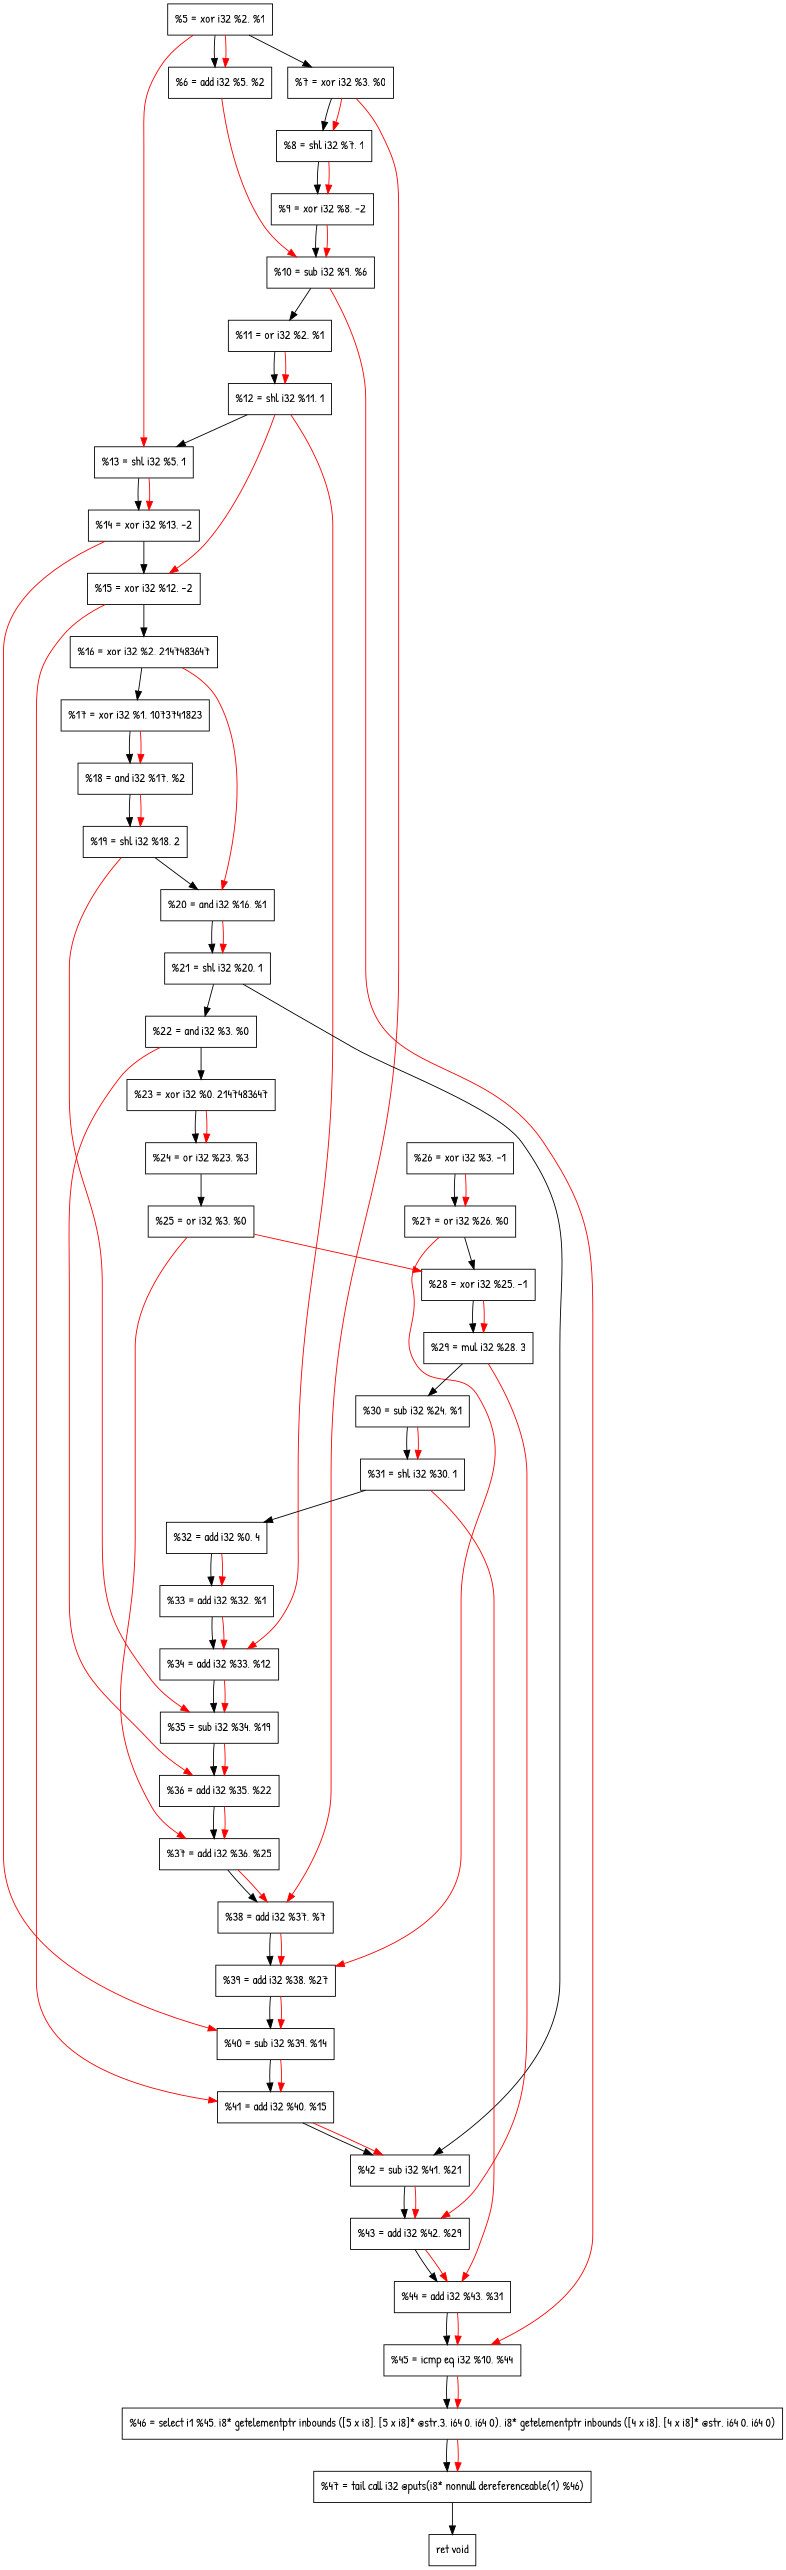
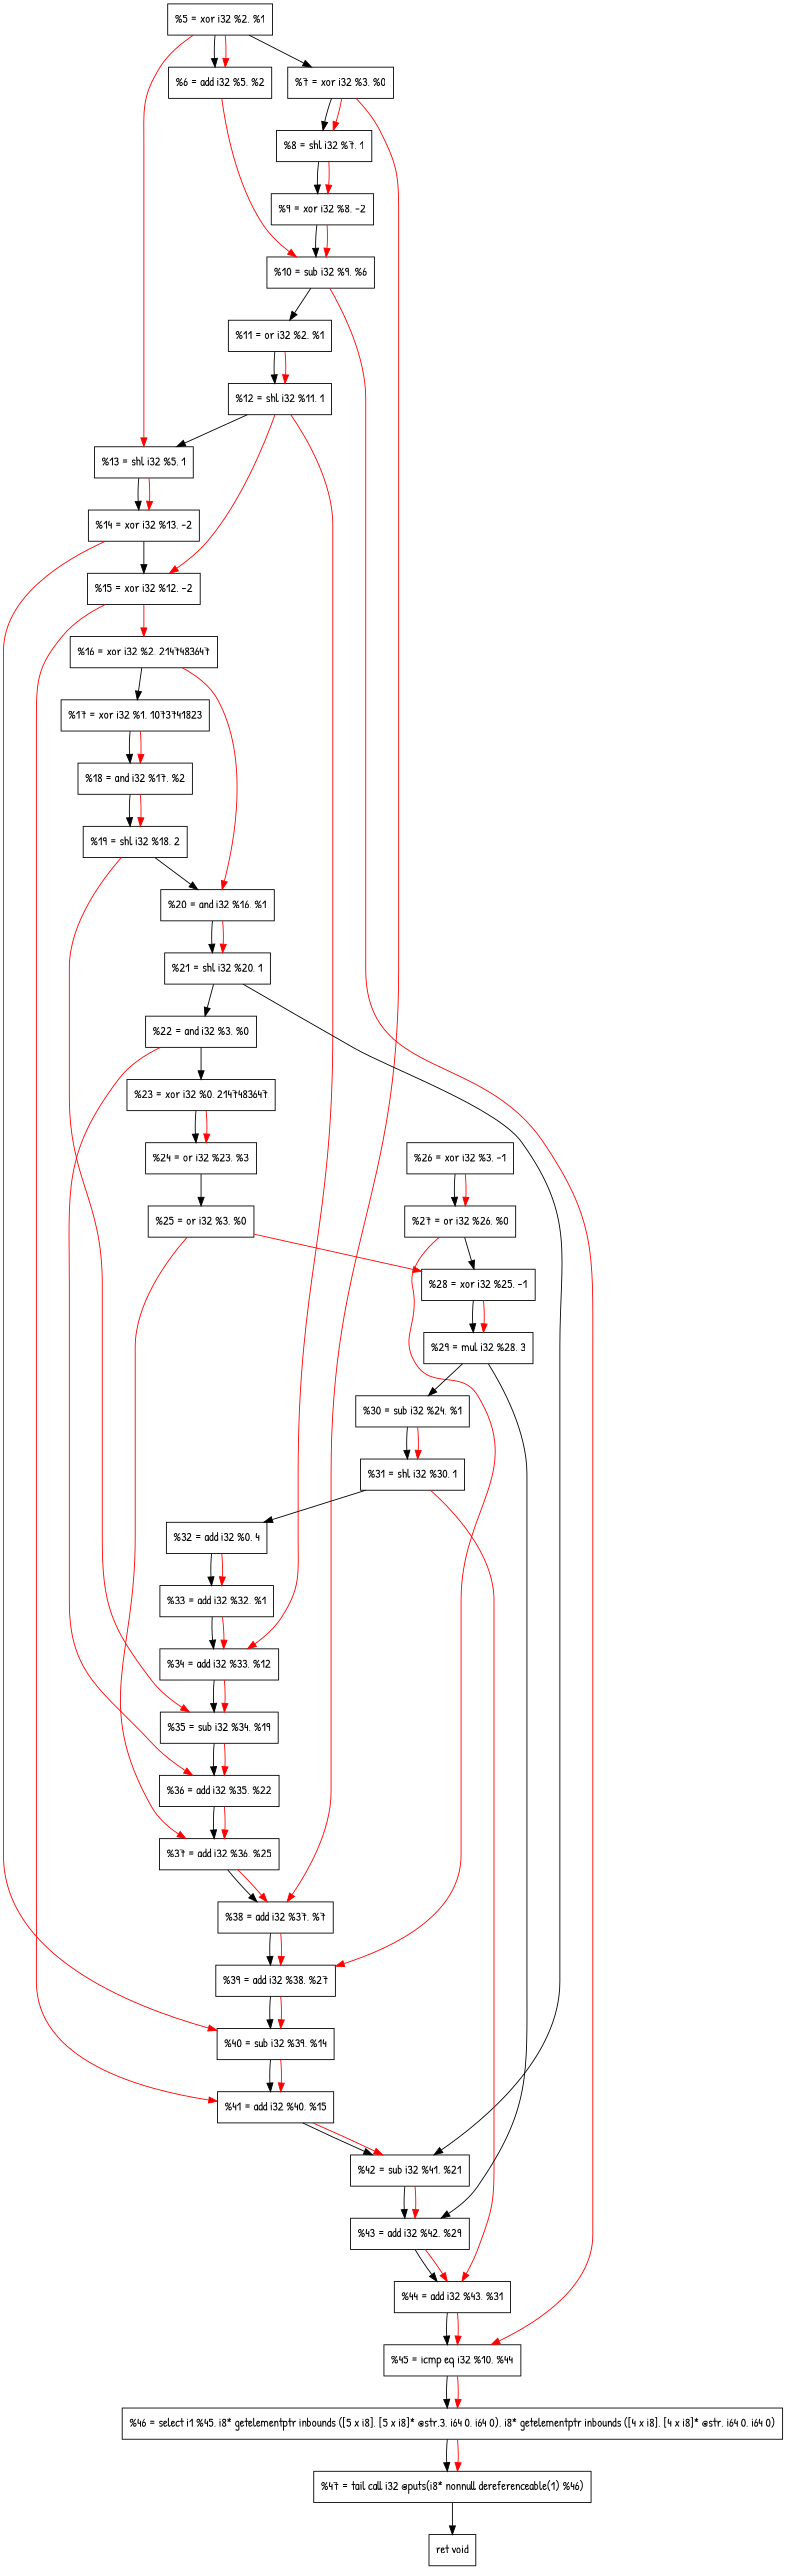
  digraph {
    fontname="Patrick Hand"
    node [fontname="Patrick Hand" shape=record]
    edge [fontname="Patrick Hand" color=red]
    n1 [label="  %5 = xor i32 %2, %1"]
    n2 [label="  %6 = add i32 %5, %2"]
    n3 [label="  %13 = shl i32 %5, 1"]
    n4 [label="  %7 = xor i32 %3, %0"]
    n5 [label="  %10 = sub i32 %9, %6"]
    n6 [label="  %14 = xor i32 %13, -2"]
    n7 [label="  %8 = shl i32 %7, 1"]
    n8 [label="  %38 = add i32 %37, %7"]
    n9 [label="  %11 = or i32 %2, %1"]
    n10 [label="  %45 = icmp eq i32 %10, %44"]
    n11 [label="  %9 = xor i32 %8, -2"]
    n12 [label="  %39 = add i32 %38, %27"]
    n13 [label="  %12 = shl i32 %11, 1"]
    n14 [label="  %46 = select i1 %45, i8* getelementptr inbounds ([5 x i8], [5 x i8]* @str.3, i64 0, i64 0), i8* getelementptr inbounds ([4 x i8], [4 x i8]* @str, i64 0, i64 0)"]
    n15 [label="  %15 = xor i32 %12, -2"]
    n16 [label="  %34 = add i32 %33, %12"]
    n17 [label="  %16 = xor i32 %2, 2147483647"]
    n18 [label="  %41 = add i32 %40, %15"]
    n19 [label="  %35 = sub i32 %34, %19"]
    n20 [label="  %40 = sub i32 %39, %14"]
    n21 [label="  %17 = xor i32 %1, 1073741823"]
    n22 [label="  %20 = and i32 %16, %1"]
    n23 [label="  %42 = sub i32 %41, %21"]
    n24 [label="  %18 = and i32 %17, %2"]
    n25 [label="  %21 = shl i32 %20, 1"]
    n26 [label="  %19 = shl i32 %18, 2"]
    n27 [label="  %36 = add i32 %35, %22"]
    n28 [label="  %22 = and i32 %3, %0"]
    n29 [label="  %23 = xor i32 %0, 2147483647"]
    n30 [label="  %43 = add i32 %42, %29"]
    n31 [label="  %24 = or i32 %23, %3"]
    n32 [label="  %37 = add i32 %36, %25"]
    n33 [label="  %25 = or i32 %3, %0"]
    n34 [label="  %28 = xor i32 %25, -1"]
    n35 [label="  %30 = sub i32 %24, %1"]
    n36 [label="  %31 = shl i32 %30, 1"]
    n37 [label="  %26 = xor i32 %3, -1"]
    n38 [label="  %27 = or i32 %26, %0"]
    n39 [label="  %29 = mul i32 %28, 3"]
    n40 [label="  %44 = add i32 %43, %31"]
    n41 [label="  %32 = add i32 %0, 4"]
    n42 [label="  %33 = add i32 %32, %1"]
    n43 [label="  %47 = tail call i32 @puts(i8* nonnull dereferenceable(1) %46)"]
    n44 [label="  ret void"]
    n1 -> n2 [color=""]
    n1 -> n2
    n1 -> n3
    n1 -> n4 [color=""]
    n2 -> n5
    n3 -> n6 [color=""]
    n3 -> n6
    n4 -> n7 [color=""]
    n4 -> n7
    n4 -> n8
    n5 -> n9 [color=""]
    n5 -> n10
    n6 -> n15 [color=""]
    n6 -> n20
    n7 -> n11 [color=""]
    n7 -> n11
    n8 -> n12 [color=""]
    n8 -> n12
    n9 -> n13 [color=""]
    n9 -> n13
    n10 -> n14 [color=""]
    n10 -> n14
    n11 -> n5 [color=""]
    n11 -> n5
    n12 -> n20 [color=""]
    n12 -> n20
    n13 -> n3 [color=""]
    n13 -> n15
    n13 -> n16
    n14 -> n43 [color=""]
    n14 -> n43
-   n15 -> n17 [color=""]
+   n15 -> n17
    n15 -> n18
    n16 -> n19 [color=""]
    n16 -> n19
    n17 -> n21 [color=""]
    n17 -> n22
    n18 -> n23 [color=""]
    n18 -> n23
    n19 -> n27 [color=""]
    n19 -> n27
    n20 -> n18 [color=""]
    n20 -> n18
    n21 -> n24 [color=""]
    n21 -> n24
    n22 -> n25 [color=""]
    n22 -> n25
    n23 -> n30 [color=""]
    n23 -> n30
    n24 -> n26 [color=""]
    n24 -> n26
    n25 -> n23 [color=black]
    n25 -> n28 [color=""]
    n26 -> n19
    n26 -> n22 [color=""]
    n27 -> n32 [color=""]
    n27 -> n32
    n28 -> n27
    n28 -> n29 [color=""]
    n29 -> n31 [color=""]
    n29 -> n31
    n30 -> n40 [color=""]
    n30 -> n40
    n31 -> n33 [color=""]
    n32 -> n8 [color=""]
    n32 -> n8
    n33 -> n32
    n33 -> n34
    n34 -> n39 [color=""]
    n34 -> n39
    n35 -> n36 [color=""]
    n35 -> n36
    n36 -> n40
    n36 -> n41 [color=""]
    n37 -> n38 [color=""]
    n37 -> n38
    n38 -> n12
    n38 -> n34 [color=""]
-   n39 -> n30
+   n39 -> n30 [color=black]
    n39 -> n35 [color=""]
    n40 -> n10 [color=""]
    n40 -> n10
    n41 -> n42 [color=""]
    n41 -> n42
    n42 -> n16 [color=""]
    n42 -> n16
    n43 -> n44 [color=""]
  }
